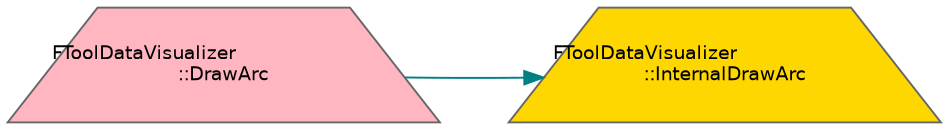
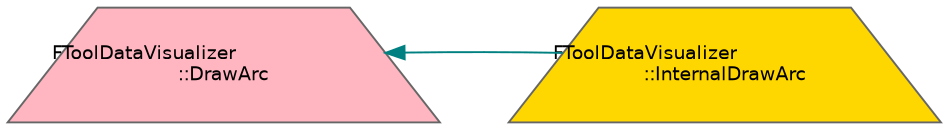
  digraph {
    rankdir=RL
    node [fontname=Helvetica fontsize=10 shape=trapezium style=filled]
    n1 [color=gray40 fillcolor=gold fontcolor=black height=0.2 label="FToolDataVisualizer\l::InternalDrawArc" width=0.4]
    n2 [color=grey40 fillcolor=lightpink height=0.2 label="FToolDataVisualizer\l::DrawArc" width=0.4]
-   n1 -> n2 [color=teal dir=back fontname=Helvetica fontsize=10 labelfontname=Helvetica labelfontsize=10 style=solid]
+   n2 -> n1 [color=teal dir=back fontname=Helvetica fontsize=10 labelfontname=Helvetica labelfontsize=10 style=solid]
  }
